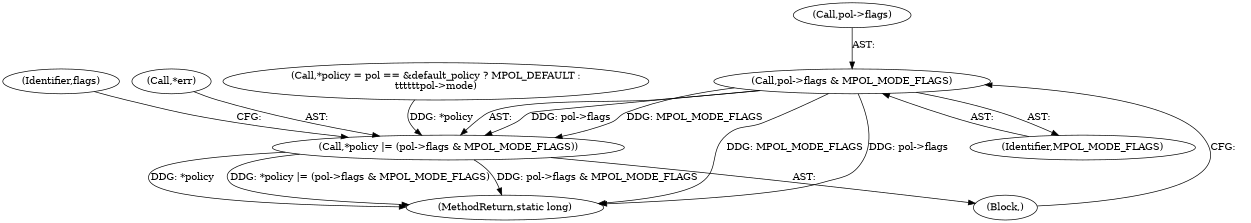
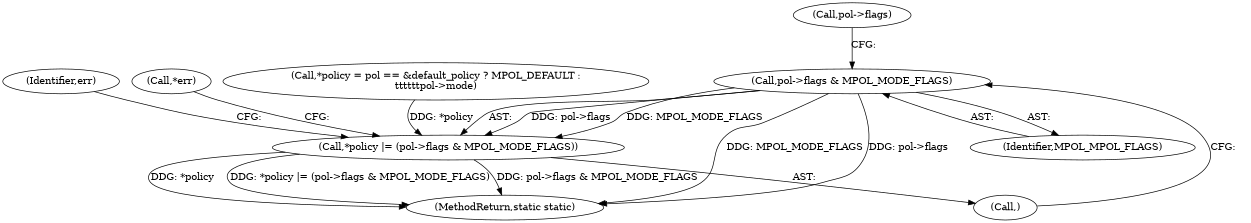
  digraph {
    n1 [label="(Call,pol->flags & MPOL_MODE_FLAGS)"]
    n2 [label="(Call,*policy |= (pol->flags & MPOL_MODE_FLAGS))"]
-   n3 [label="(MethodReturn,static long)"]
-   n4 [label="(Identifier,MPOL_MODE_FLAGS)"]
-   n5 [label="(Block,)"]
-   n6 [label="(Identifier,flags)"]
+   n3 [label="(MethodReturn,static static)"]
+   n4 [label="(Identifier,MPOL_MPOL_FLAGS)"]
+   n5 [label="(Call,)"]
+   n6 [label="(Identifier,err)"]
    n7 [label="(Call,*err)"]
    n8 [label="(Call,pol->flags)"]
    n9 [label="(Call,*policy = pol == &default_policy ? MPOL_DEFAULT :\n\t\t\t\t\t\tpol->mode)"]
    n1 -> n2 [label="AST: "]
    n1 -> n2 [label="DDG: pol->flags"]
    n1 -> n2 [label="DDG: MPOL_MODE_FLAGS"]
    n1 -> n3 [label="DDG: MPOL_MODE_FLAGS"]
    n1 -> n3 [label="DDG: pol->flags"]
    n1 -> n4 [label="AST: "]
    n2 -> n3 [label="DDG: *policy"]
    n2 -> n3 [label="DDG: *policy |= (pol->flags & MPOL_MODE_FLAGS)"]
    n2 -> n3 [label="DDG: pol->flags & MPOL_MODE_FLAGS"]
    n2 -> n5 [label="AST: "]
    n4 -> n1 [label="AST: "]
    n5 -> n1 [label="CFG: "]
    n6 -> n2 [label="CFG: "]
-   n7 -> n2 [label="AST: "]
-   n8 -> n1 [label="AST: "]
+   n7 -> n2 [label="CFG: "]
+   n8 -> n1 [label="CFG: "]
    n9 -> n2 [label="DDG: *policy"]
  }
